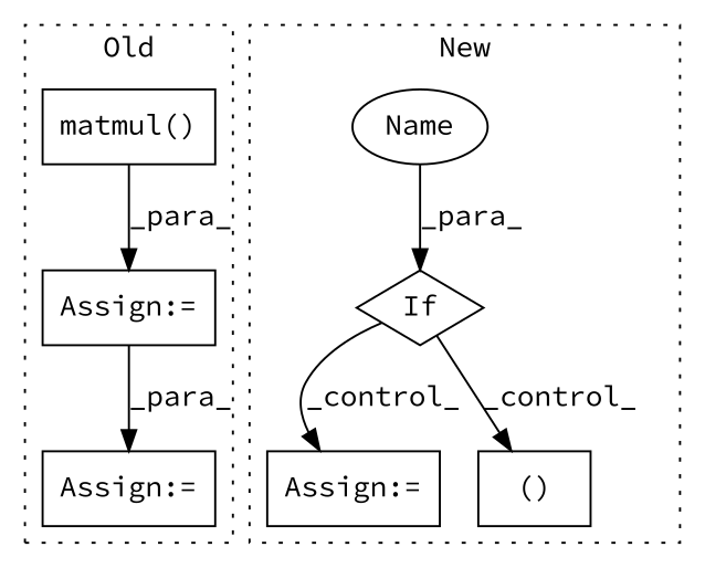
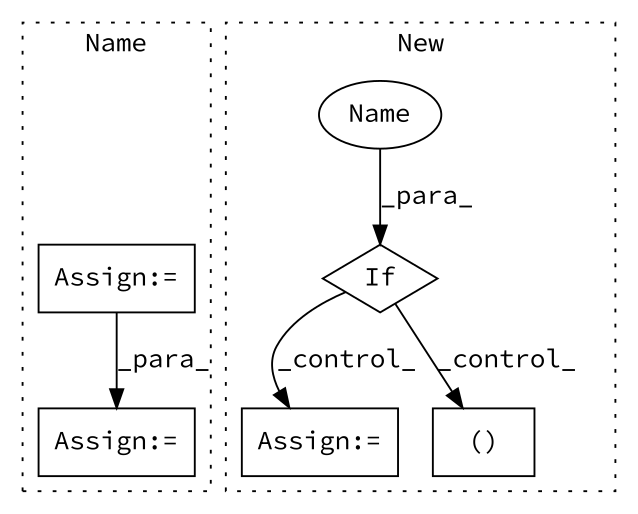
  digraph {
    fontname="Source Code Pro"
    node [a=68 fontname="Source Code Pro" l=3 shape=box]
    edge [fontname="Source Code Pro"]
-   n1 [a=75 l="10,1" label="matmul()" s="5524,5546"]
    n2 [label="Assign:=" s=5521]
    n3 [label="Assign:=" s=5610]
    n4 [a=96 l="3,19" label=If s="5012,5034" shape=diamond]
    n5 [label="Assign:=" s=5374]
    n6 [a=54 l=0 label="()" s=5174]
    n7 [a=87 l=19 label=Name s=5015 shape=ellipse]
    subgraph cluster_1 {
-     label=Old
+     label=Name
      style=dotted
-     n1
      n2
      n3
    }
    subgraph cluster_2 {
      label=New
      style=dotted
      n4
      n5
      n6
      n7
    }
-   n1 -> n2 [label=_para_]
    n2 -> n3 [label=_para_]
    n4 -> n5 [label=_control_]
    n4 -> n6 [label=_control_]
    n7 -> n4 [label=_para_]
  }
